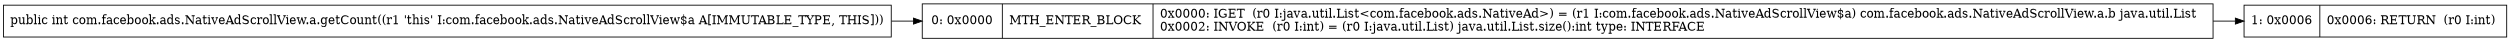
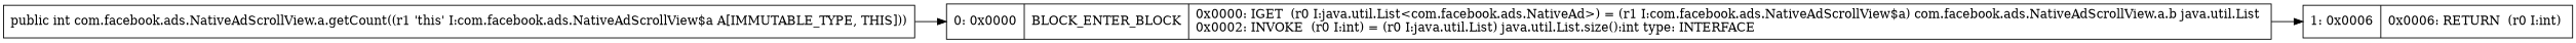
  digraph {
    rankdir=LR
    node [shape=record]
-   n1 [label="{0\:\ 0x0000|MTH_ENTER_BLOCK\l|0x0000: IGET  (r0 I:java.util.List\<com.facebook.ads.NativeAd\>) = (r1 I:com.facebook.ads.NativeAdScrollView$a) com.facebook.ads.NativeAdScrollView.a.b java.util.List \l0x0002: INVOKE  (r0 I:int) = (r0 I:java.util.List) java.util.List.size():int type: INTERFACE \l}"]
+   n1 [label="{0\:\ 0x0000|BLOCK_ENTER_BLOCK\l|0x0000: IGET  (r0 I:java.util.List\<com.facebook.ads.NativeAd\>) = (r1 I:com.facebook.ads.NativeAdScrollView$a) com.facebook.ads.NativeAdScrollView.a.b java.util.List \l0x0002: INVOKE  (r0 I:int) = (r0 I:java.util.List) java.util.List.size():int type: INTERFACE \l}"]
    n2 [label="{1\:\ 0x0006|0x0006: RETURN  (r0 I:int) \l}"]
    n3 [label="{public int com.facebook.ads.NativeAdScrollView.a.getCount((r1 'this' I:com.facebook.ads.NativeAdScrollView$a A[IMMUTABLE_TYPE, THIS])) }"]
    n1 -> n2
    n3 -> n1
  }
